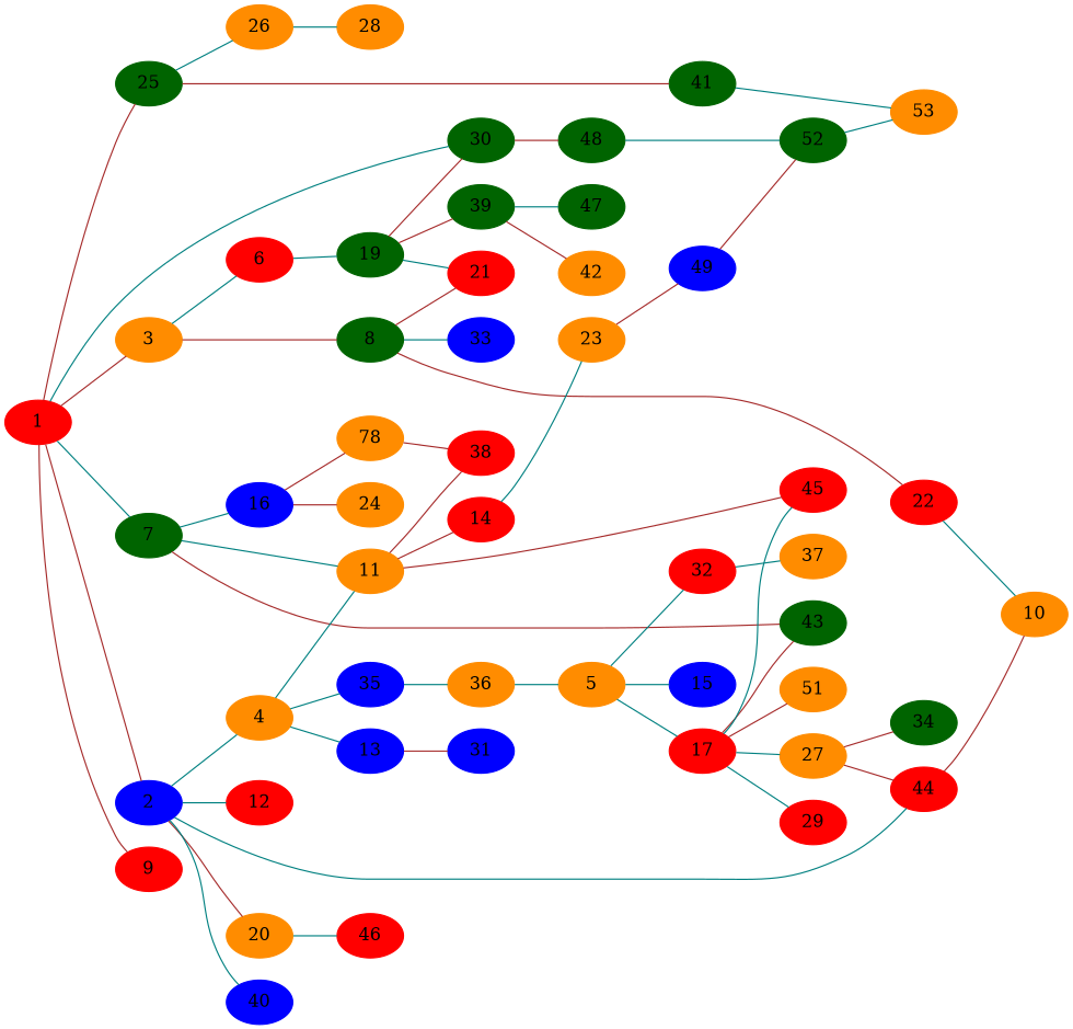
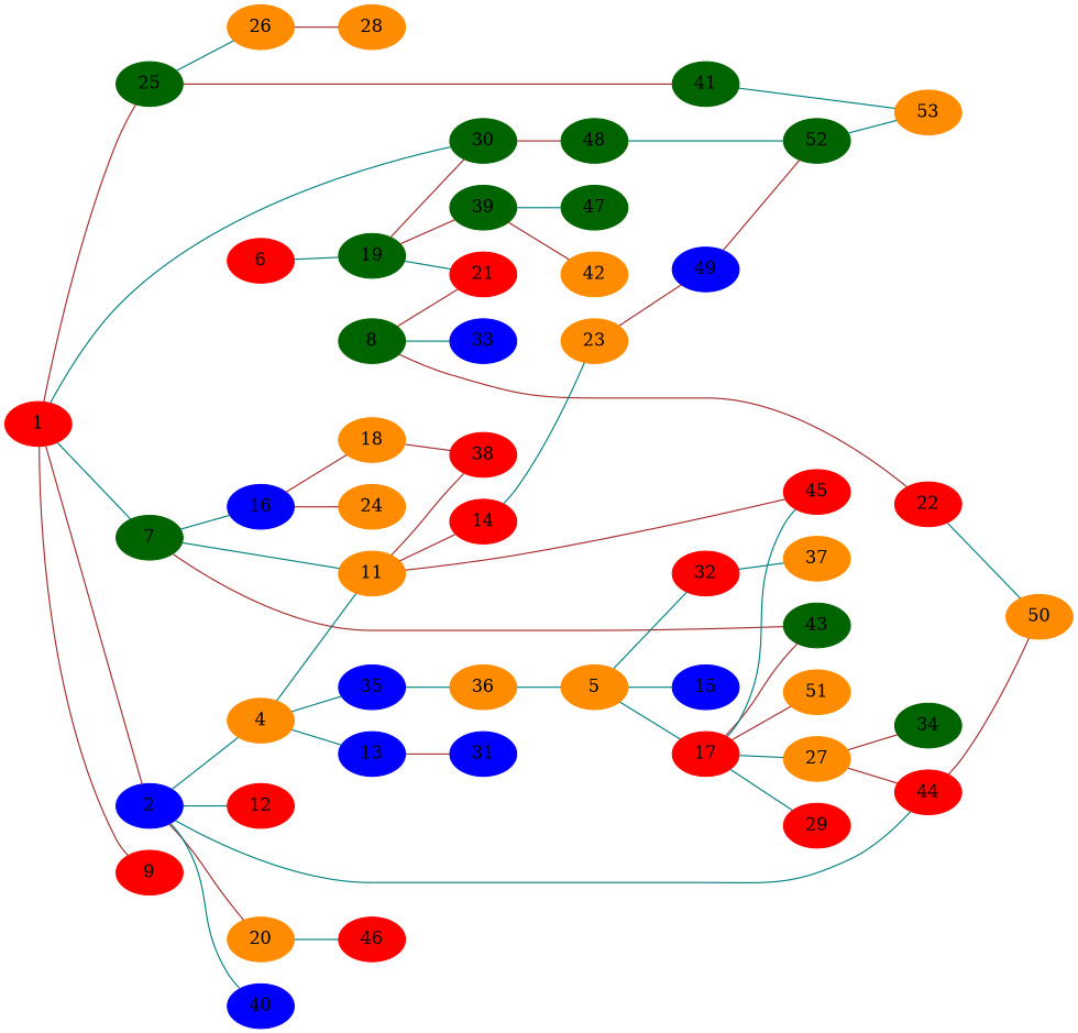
  graph {
    rankdir=LR
    node [color=darkorange style=filled]
    edge [color=teal]
    1 [color=red]
    2 [color=blue]
-   3
    7 [color=darkgreen]
    9 [color=red]
    25 [color=darkgreen]
    30 [color=darkgreen]
    4
    12 [color=red]
    20
    40 [color=blue]
    44 [color=red]
    6 [color=red]
    8 [color=darkgreen]
    11
    16 [color=blue]
    43 [color=darkgreen]
    26
    41 [color=darkgreen]
    48 [color=darkgreen]
    13 [color=blue]
    35 [color=blue]
    46 [color=red]
-   50 [label=10]
+   50
    19 [color=darkgreen]
    21 [color=red]
    22 [color=red]
    33 [color=blue]
    15 [color=blue]
    5
    17 [color=red]
    32 [color=red]
    14 [color=red]
    38 [color=red]
    45 [color=red]
    31 [color=blue]
    36
    27
    29 [color=red]
    51
    37
    39 [color=darkgreen]
-   18 [label=78]
+   18
    24
    23
    49 [color=blue]
    34 [color=darkgreen]
    42
    47 [color=darkgreen]
    52 [color=darkgreen]
    28
    53
    1 -- 2 [color=brown]
-   1 -- 3 [color=brown]
    1 -- 7
    1 -- 9 [color=brown]
    1 -- 25 [color=brown]
    1 -- 30
    2 -- 4
    2 -- 12
    2 -- 20 [color=brown]
    2 -- 40
    2 -- 44
-   3 -- 6
-   3 -- 8 [color=brown]
    7 -- 11
    7 -- 16
    7 -- 43 [color=brown]
    25 -- 26
    25 -- 41 [color=brown]
    30 -- 48 [color=brown]
    4 -- 11
    4 -- 13
    4 -- 35
    20 -- 46
    44 -- 50 [color=brown]
    6 -- 19
    8 -- 21 [color=brown]
    8 -- 22 [color=brown]
    8 -- 33
    11 -- 14 [color=brown]
    11 -- 38 [color=brown]
    11 -- 45 [color=brown]
    16 -- 18 [color=brown]
    16 -- 24 [color=brown]
-   26 -- 28
+   26 -- 28 [color=brown]
    41 -- 53
    48 -- 52
    13 -- 31 [color=brown]
    35 -- 36
    19 -- 30 [color=brown]
    19 -- 21
    19 -- 39 [color=brown]
    22 -- 50
    5 -- 15
    5 -- 17
    5 -- 32
    17 -- 43 [color=brown]
    17 -- 45
    17 -- 27
    17 -- 29
    17 -- 51 [color=brown]
    32 -- 37
    14 -- 23
    36 -- 5
    27 -- 44 [color=brown]
    27 -- 34 [color=brown]
    39 -- 42 [color=brown]
    39 -- 47
    18 -- 38 [color=brown]
    23 -- 49 [color=brown]
    49 -- 52 [color=brown]
    52 -- 53
  }
